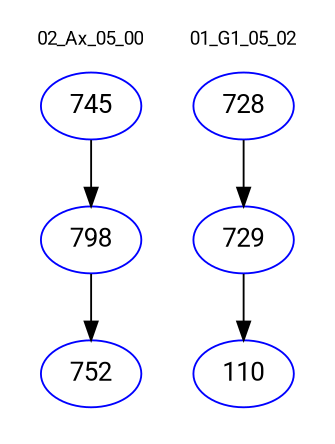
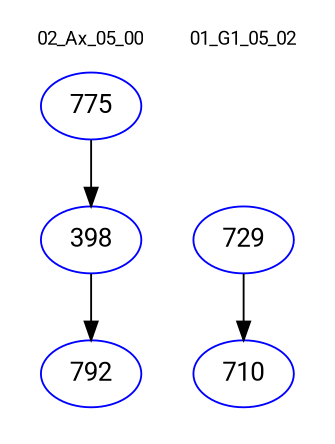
  digraph {
    fontname=Roboto
    node [color=blue fontname=Roboto]
    edge [color=black fontname=Roboto]
-   n1 [label=745]
-   n2 [label=798]
-   n3 [label=752]
-   n4 [label=728]
+   n1 [label=775]
+   n2 [label=398]
+   n3 [label=792]
    n5 [label=729]
-   n6 [label=110]
+   n6 [label=710]
    subgraph cluster_1 {
      color=white
      fontsize=10
      label="02_Ax_05_00"
      n1
      n2
      n3
    }
    subgraph cluster_2 {
      color=white
      fontsize=10
      label="01_G1_05_02"
-     n4
      n5
      n6
    }
    n1 -> n2
    n2 -> n3
-   n4 -> n5
    n5 -> n6
  }
